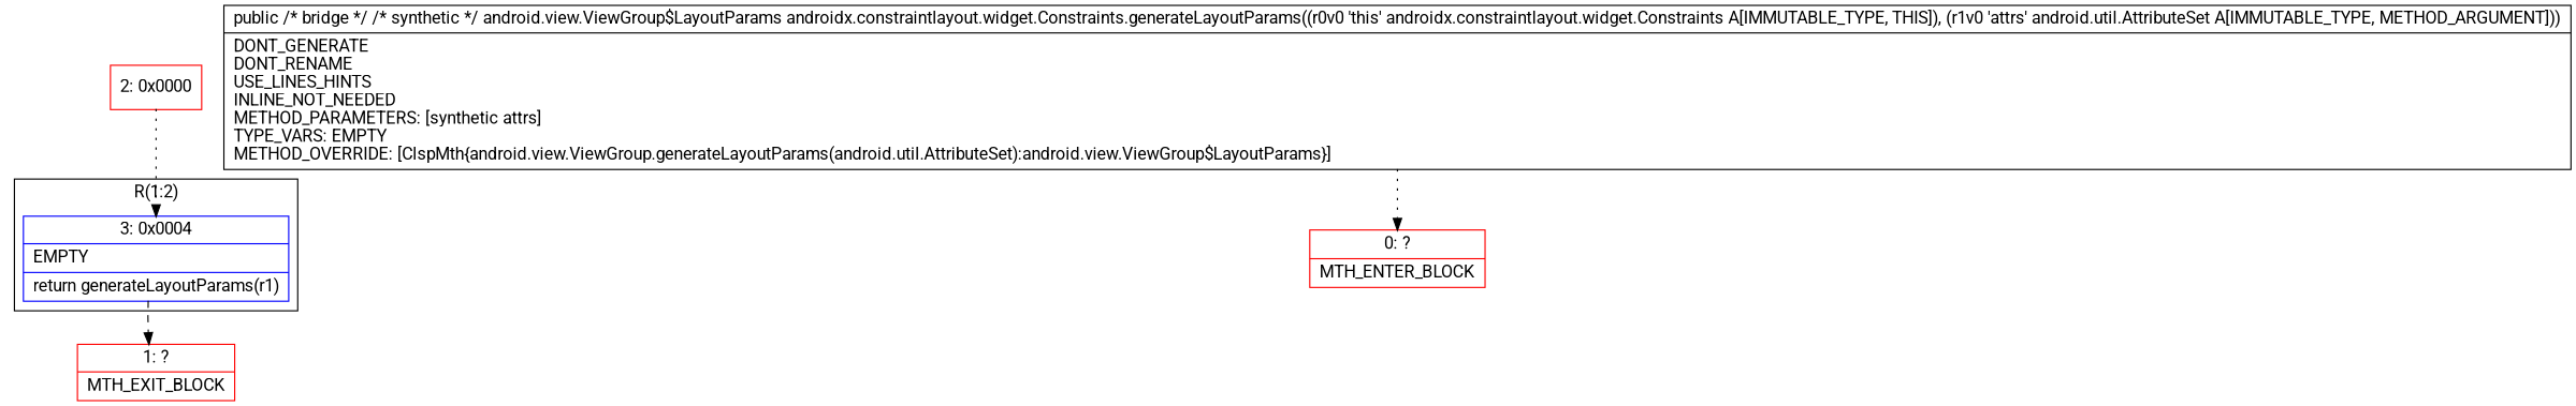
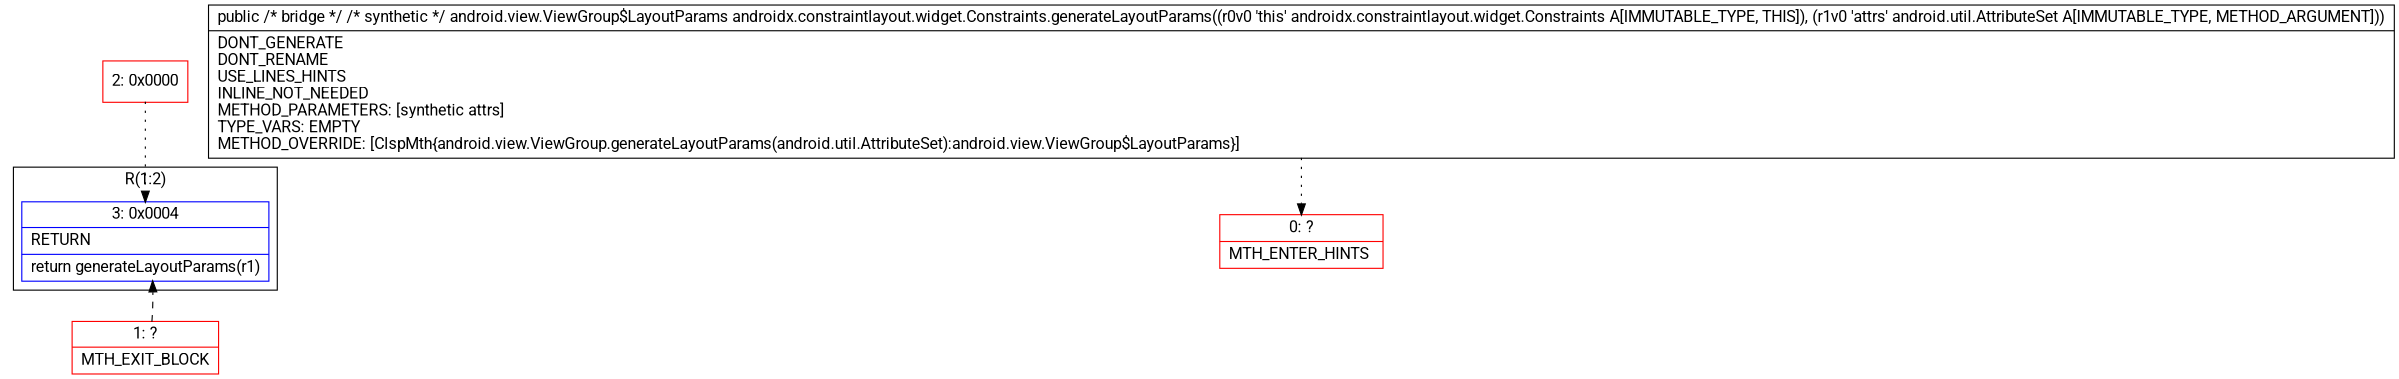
  digraph {
    fontname=Roboto
    node [color=red fontname=Roboto shape=record]
    edge [fontname=Roboto style=dotted]
-   n1 [color=blue label="{3\:\ 0x0004|EMPTY\l|return generateLayoutParams(r1)\l}"]
+   n1 [color=blue label="{3\:\ 0x0004|RETURN\l|return generateLayoutParams(r1)\l}"]
    n2 [label="{1\:\ ?|MTH_EXIT_BLOCK\l}"]
-   n3 [label="{0\:\ ?|MTH_ENTER_BLOCK\l}"]
+   n3 [label="{0\:\ ?|MTH_ENTER_HINTS\l}"]
    n4 [label="{2\:\ 0x0000}"]
    n5 [label="{public \/* bridge *\/ \/* synthetic *\/ android.view.ViewGroup$LayoutParams androidx.constraintlayout.widget.Constraints.generateLayoutParams((r0v0 'this' androidx.constraintlayout.widget.Constraints A[IMMUTABLE_TYPE, THIS]), (r1v0 'attrs' android.util.AttributeSet A[IMMUTABLE_TYPE, METHOD_ARGUMENT]))  | DONT_GENERATE\lDONT_RENAME\lUSE_LINES_HINTS\lINLINE_NOT_NEEDED\lMETHOD_PARAMETERS: [synthetic attrs]\lTYPE_VARS: EMPTY\lMETHOD_OVERRIDE: [ClspMth\{android.view.ViewGroup.generateLayoutParams(android.util.AttributeSet):android.view.ViewGroup$LayoutParams\}]\l}" color=""]
    subgraph cluster_1 {
      label="R(1:2)"
      n1
    }
-   n1 -> n2 [style=dashed]
+   n2 -> n1 [style=dashed]
    n4 -> n1
    n5 -> n3
  }
